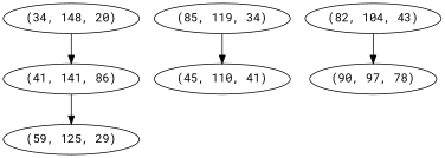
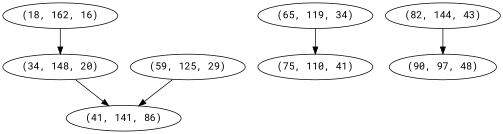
  digraph {
    fontname="Roboto Mono"
    node [fontname="Roboto Mono"]
    edge [fontname="Roboto Mono"]
+   "(18, 162, 16)"
    "(34, 148, 20)"
    n3 [label="(41, 141, 86)"]
    "(59, 125, 29)"
-   "(65, 119, 34)" [label="(85, 119, 34)"]
-   "(75, 110, 41)" [label="(45, 110, 41)"]
-   "(82, 104, 43)"
-   "(90, 97, 48)" [label="(90, 97, 78)"]
+   "(65, 119, 34)"
+   "(75, 110, 41)"
+   "(82, 104, 43)" [label="(82, 144, 43)"]
+   "(90, 97, 48)"
+   "(18, 162, 16)" -> "(34, 148, 20)"
    "(34, 148, 20)" -> n3
-   n3 -> "(59, 125, 29)"
+   "(59, 125, 29)" -> n3
    "(65, 119, 34)" -> "(75, 110, 41)"
    "(82, 104, 43)" -> "(90, 97, 48)"
  }
